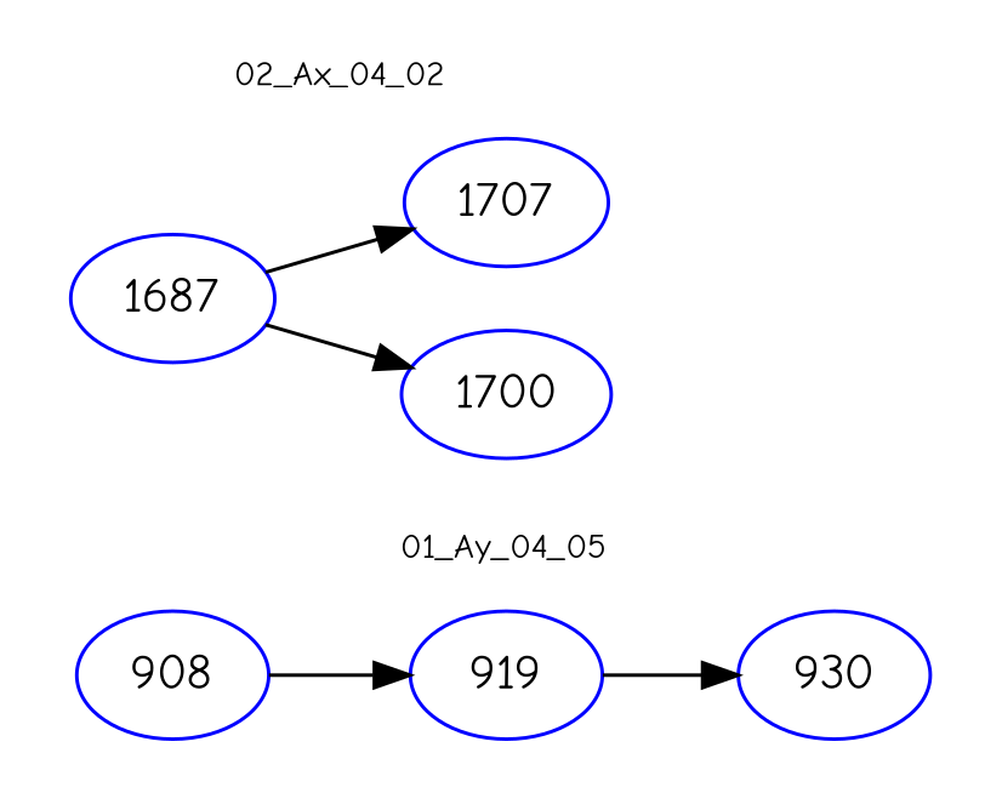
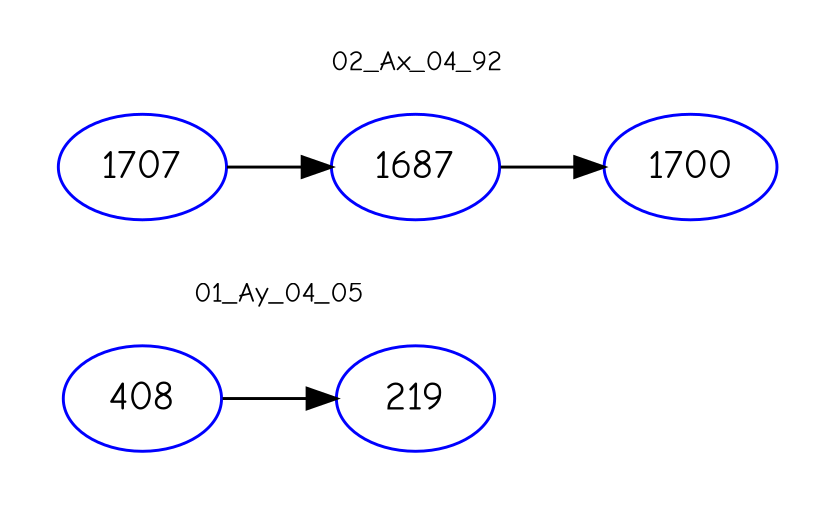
  digraph {
    fontname="Comic Neue"
    rankdir=LR
    node [color=blue fontname="Comic Neue"]
    edge [color=black fontname="Comic Neue"]
-   n1 [label=919]
-   n2 [label=908]
-   n3 [label=930]
+   n1 [label=219]
+   n2 [label=408]
    n4 [label=1687]
    n5 [label=1700]
    n6 [label=1707]
    subgraph cluster_1 {
      color=white
      fontsize=10
      label="01_Ay_04_05"
      n1
      n2
-     n3
    }
    subgraph cluster_2 {
      color=white
      fontsize=10
-     label="02_Ax_04_02"
+     label="02_Ax_04_92"
      n4
      n5
      n6
    }
-   n1 -> n3
    n2 -> n1
    n4 -> n5
-   n4 -> n6
+   n6 -> n4
  }
